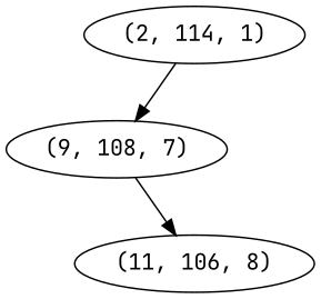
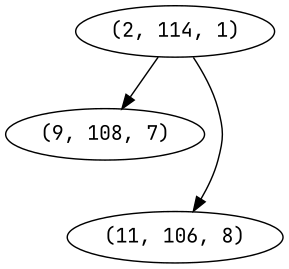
  digraph {
    fontname="JetBrains Mono"
    node [fontname="JetBrains Mono"]
    edge [fontname="JetBrains Mono"]
    "(2, 114, 1)"
    "(9, 108, 7)"
    "(11, 106, 8)"
    "(2, 114, 1)" -> "(9, 108, 7)"
-   "(9, 108, 7)" -> "(11, 106, 8)"
+   "(2, 114, 1)" -> "(11, 106, 8)"
  }
